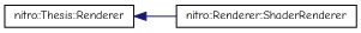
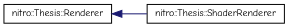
  digraph {
    rankdir=LR
    fontname="Comic Neue"
    node [color=black fillcolor=white fontname="Comic Neue" fontsize=10 shape=record style=filled]
    n1 [height=0.2 label="nitro::Thesis::Renderer" width=0.4]
-   n2 [height=0.2 label="nitro::Renderer::ShaderRenderer" width=0.4]
+   n2 [height=0.2 label="nitro::Thesis::ShaderRenderer" width=0.4]
    n1 -> n2 [color=midnightblue dir=back fontname="Comic Neue" fontsize=10 labelfontname=Helvetica labelfontsize=10 style=solid]
  }
